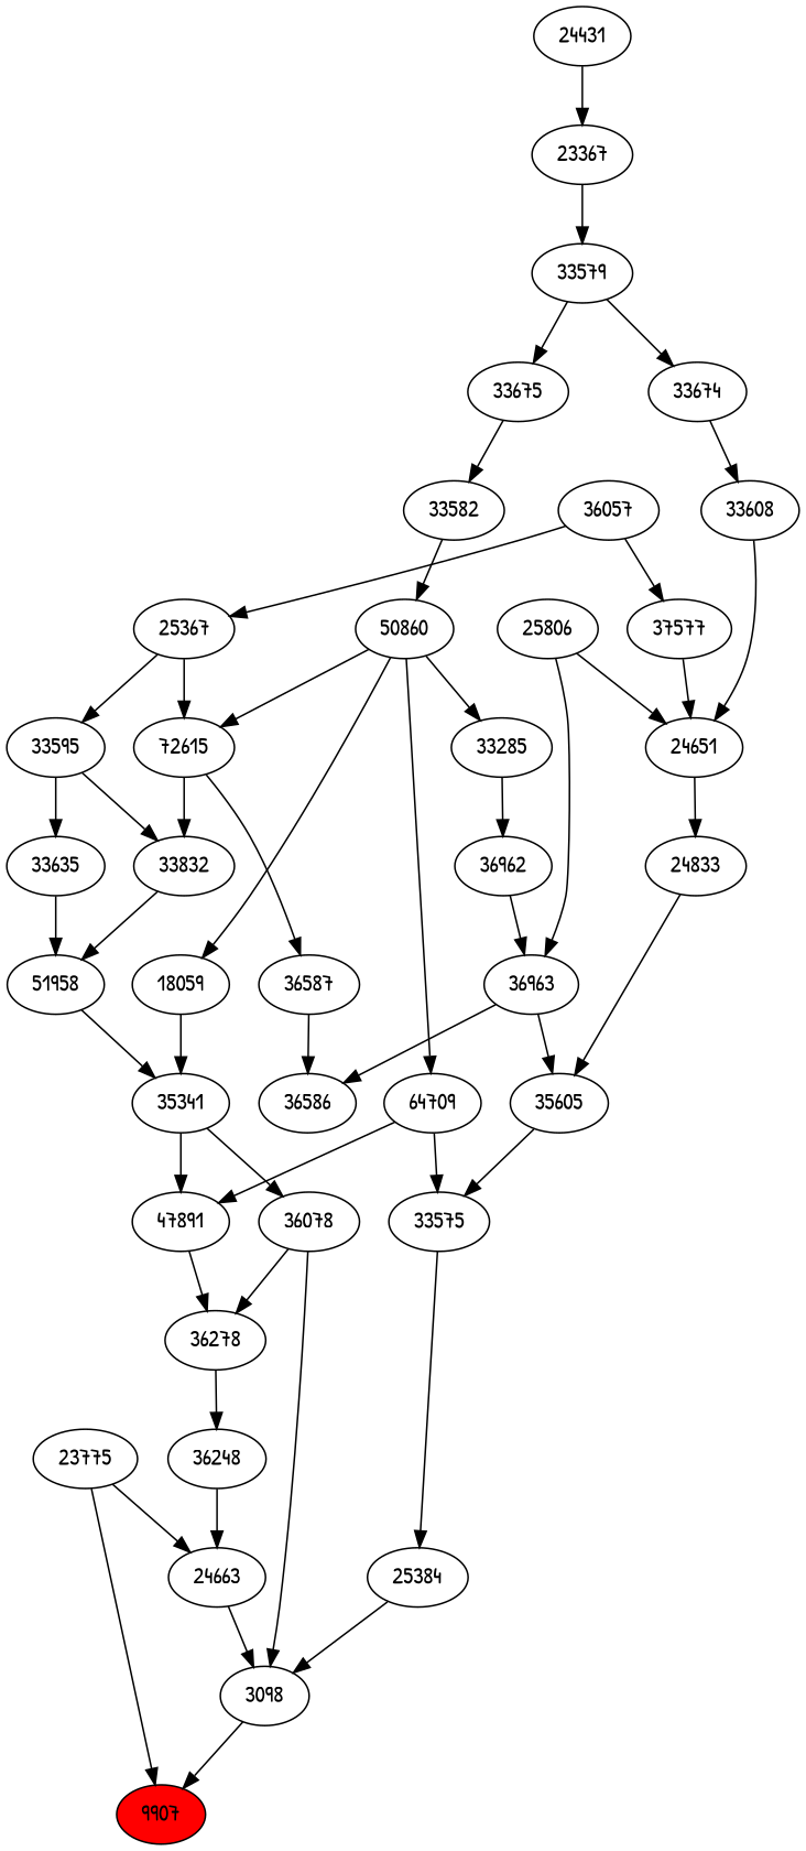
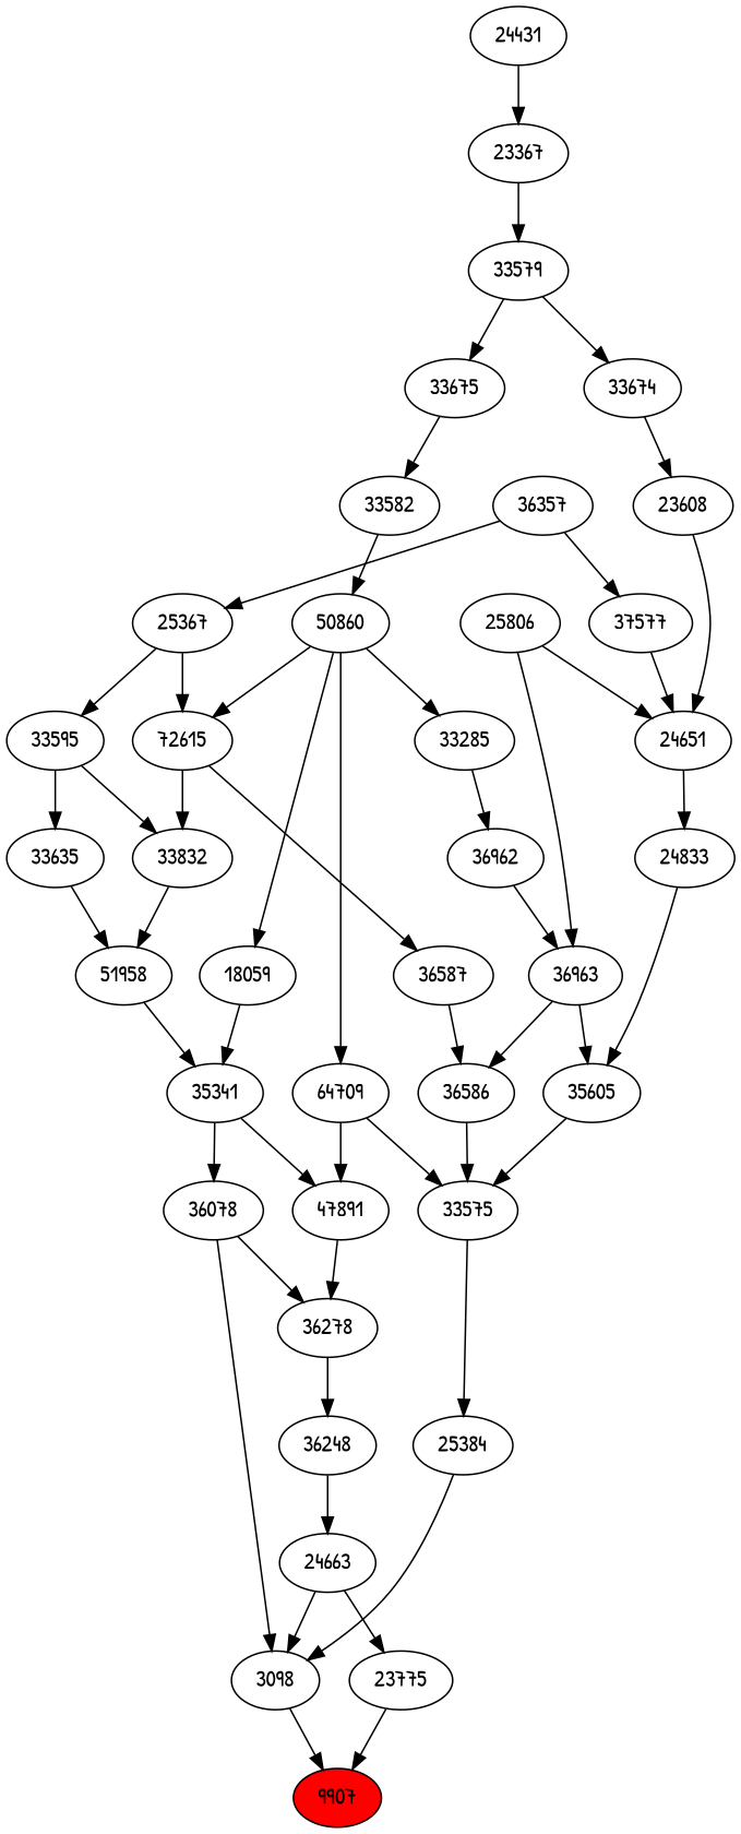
  strict digraph {
    fontname="Patrick Hand"
    node [fontname="Patrick Hand"]
    edge [fontname="Patrick Hand"]
    n1 [fillcolor=red label=9907 style=filled]
    n2 [label=3098]
    n3 [label=23775]
    n4 [label=36078]
    n5 [label=36278]
    n6 [label=36248]
    n7 [label=24663]
    n8 [label=25384]
    n9 [label=35341]
    n10 [label=47891]
    n11 [label=33575]
    n12 [label=51958]
    n13 [label=18059]
    n14 [label=36586]
    n15 [label=35605]
    n16 [label=64709]
    n17 [label=33832]
    n18 [label=33635]
    n19 [label=50860]
    n20 [label=72615]
    n21 [label=33285]
    n22 [label=36587]
    n23 [label=36962]
    n24 [label=36963]
    n25 [label=24833]
    n26 [label=33595]
    n27 [label=33582]
    n28 [label=25806]
    n29 [label=24651]
    n30 [label=25367]
    n31 [label=33675]
-   n32 [label=33608]
+   n32 [label=23608]
    n33 [label=37577]
-   n34 [label=36057]
+   n34 [label=36357]
    n35 [label=33579]
    n36 [label=33674]
    n37 [label=23367]
    n38 [label=24431]
    n2 -> n1
    n3 -> n1
    n4 -> n2
    n4 -> n5
    n5 -> n6
    n6 -> n7
    n7 -> n2
-   n3 -> n7
+   n7 -> n3
    n8 -> n2
    n9 -> n4
    n9 -> n10
    n10 -> n5
    n11 -> n8
    n12 -> n9
    n13 -> n9
+   n14 -> n11
    n15 -> n11
    n16 -> n10
    n16 -> n11
    n17 -> n12
    n18 -> n12
    n19 -> n13
    n19 -> n16
    n19 -> n20
    n19 -> n21
    n20 -> n17
    n20 -> n22
    n21 -> n23
    n22 -> n14
    n23 -> n24
    n24 -> n14
    n24 -> n15
    n25 -> n15
    n26 -> n17
    n26 -> n18
    n27 -> n19
    n28 -> n24
    n28 -> n29
    n29 -> n25
    n30 -> n20
    n30 -> n26
    n31 -> n27
    n32 -> n29
    n33 -> n29
    n34 -> n30
    n34 -> n33
    n35 -> n31
    n35 -> n36
    n36 -> n32
    n37 -> n35
    n38 -> n37
  }
